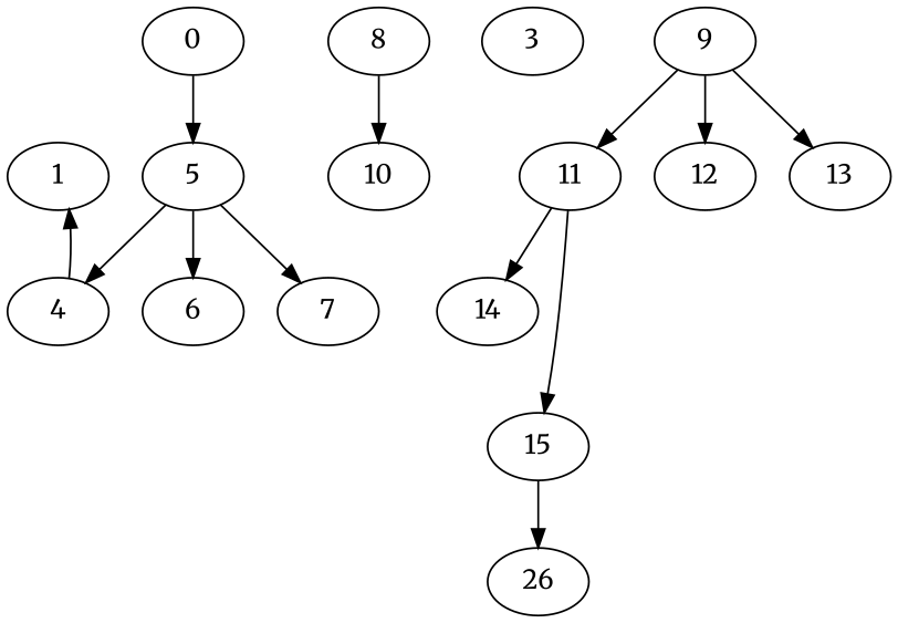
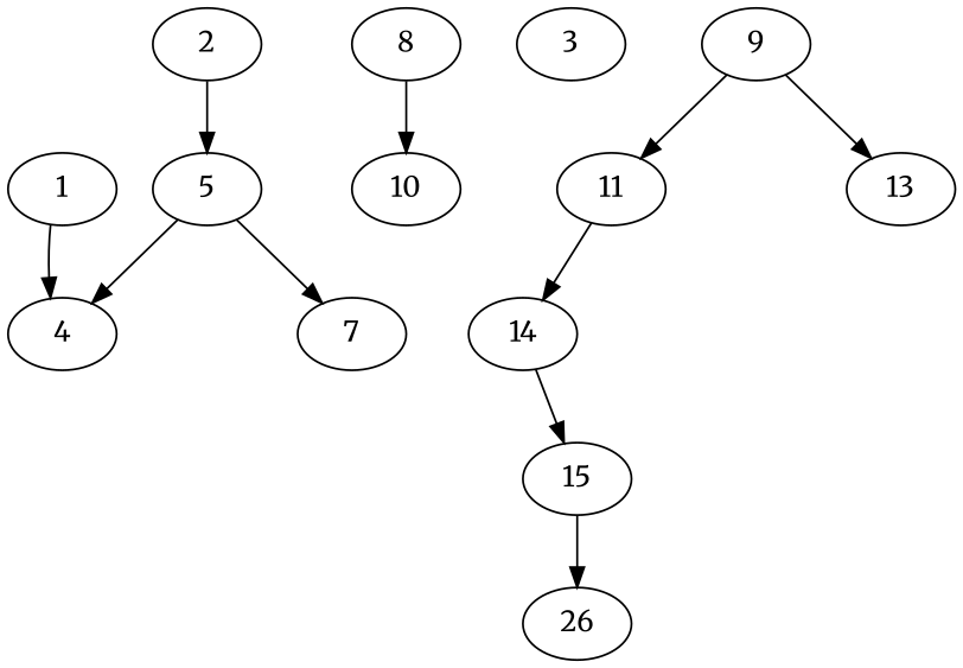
  digraph {
    fontname=Merriweather
    node [alpha=0.07 fontname=Merriweather]
    edge [fontname=Merriweather]
    1 [alpha=0.17 expect_size=148481724385575]
    4 [expect_size=3204658249836003328]
-   2 [expect_size=84069055807356928 label=0]
+   2 [expect_size=84069055807356928]
    5 [alpha=0.03 expect_size=3194070180493787136]
-   6 [expect_size=2149915389763518464]
    7 [alpha=0.03 expect_size=9436043149312000]
    8 [alpha=0.05 expect_size=15423489349759486]
    10 [alpha=0.16 expect_size=1165947993849856000]
    3 [alpha=0.10 expect_size=1634285302110115]
    9 [alpha=0.04 expect_size=8175945261456]
    11 [alpha=0.03 expect_size=144511192120086]
-   12 [alpha=0.10 expect_size=8351084426581425]
    13 [alpha=0.15 expect_size=12958758682492928]
    14 [alpha=0.10 expect_size=10212322150206286]
    15 [alpha=0.14 expect_size=2642304200041562112]
    n16 [alpha=0.08 expect_size=3868976632446120 label=26]
-   4 -> 1
+   1 -> 4
    2 -> 5
    5 -> 4
-   5 -> 6
    5 -> 7
    8 -> 10
    9 -> 11
-   9 -> 12
    9 -> 13
    11 -> 14
-   11 -> 15
+   14 -> 15
    15 -> n16
  }
